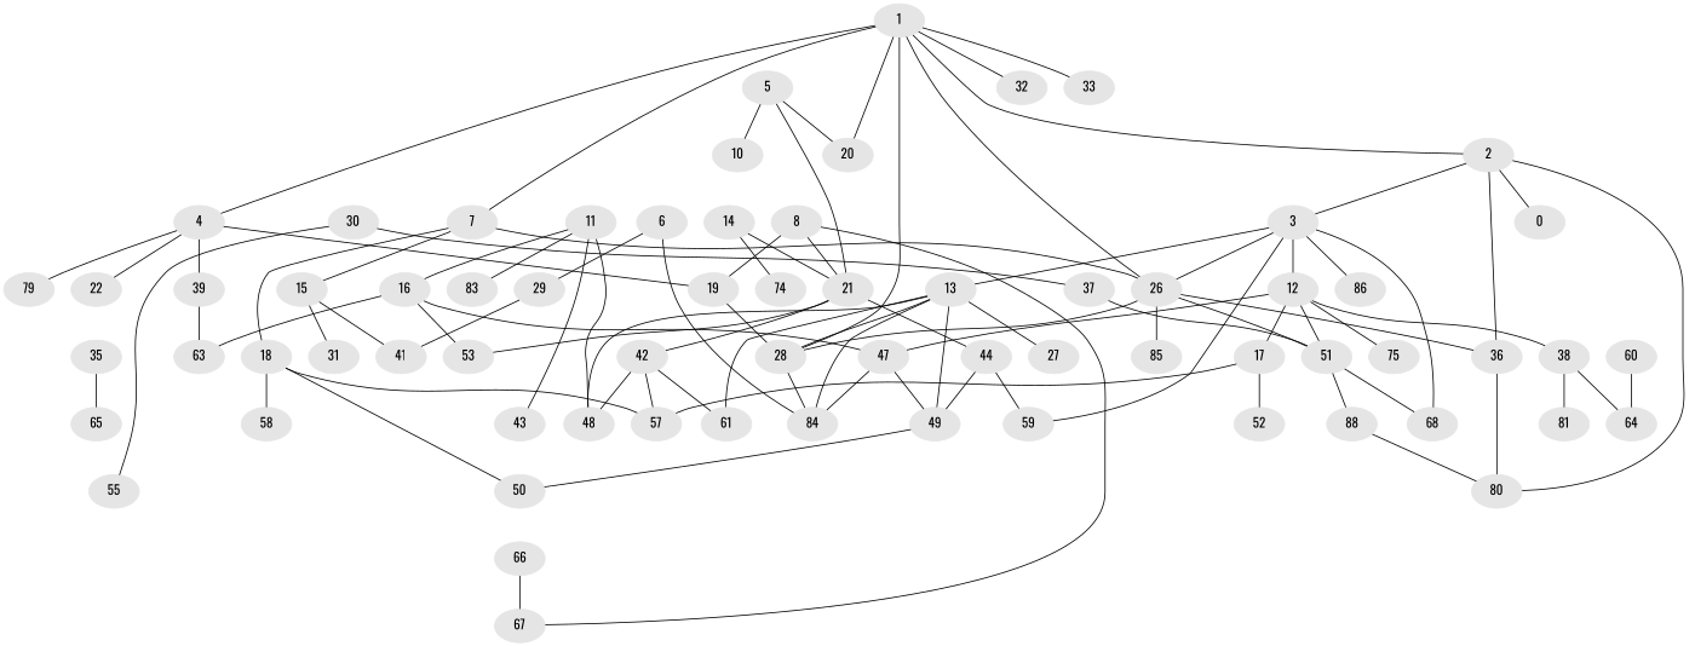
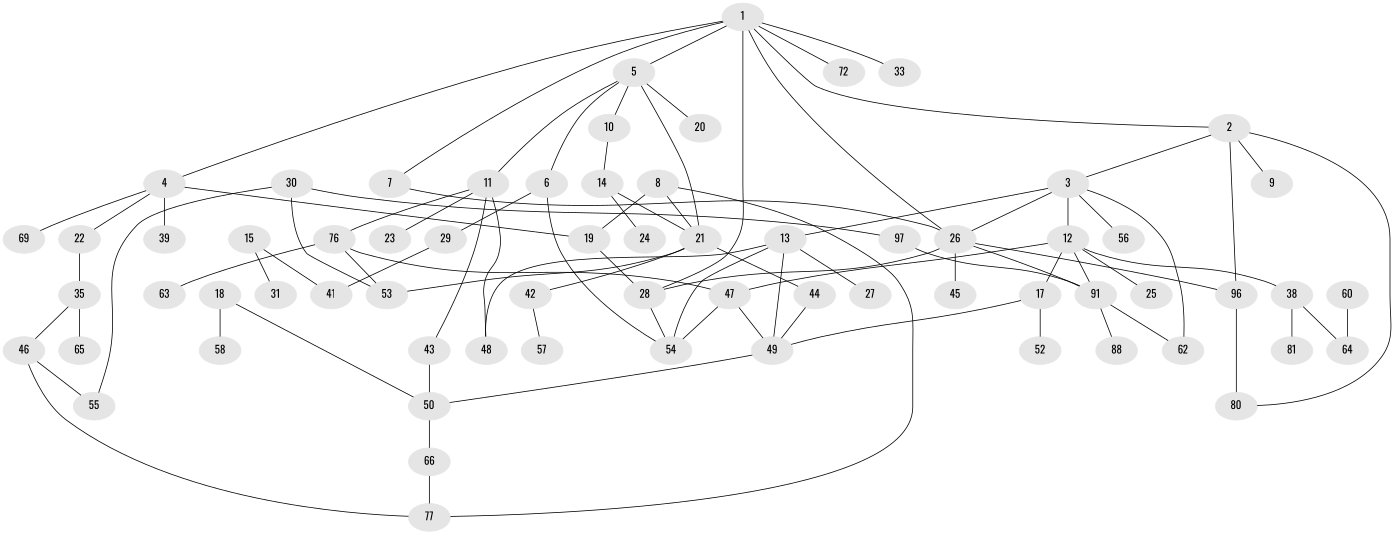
  graph {
    fontname=Oswald
    node [color=gray90 fontname=Oswald style=filled]
    edge [fontname=Oswald]
    1
    2
    4
    5
    7
    26
    28
-   32
+   32 [label=72]
    33
    3
-   9 [label=0]
-   36
+   9
+   36 [label=96]
    n13 [label=80]
    19
    22
    39
-   69 [label=79]
+   69
    6
    10
    11
    20
    21
    15
    18
-   51
-   45 [label=85]
-   54 [label=84]
+   51 [label=91]
+   45
+   54
    12
    13
-   56 [label=86]
-   59
-   62 [label=68]
+   56
+   62
    8
-   67
+   67 [label=77]
    17
-   25 [label=75]
+   25
    38
    47
    48
    27
    49
-   61
    35
    63
    29
    14
-   16
-   23 [label=83]
+   16 [label=76]
+   23
    43
    30
    53
-   37
+   37 [label=97]
    55
    41
    31
    57
    50
    58
    42
    44
-   24 [label=74]
+   24
    52
    64
    n64 [label=81]
    n65 [label=88]
    66
+   46
    65
    60
    1 -- 2
    1 -- 4
-   1 -- 20
+   1 -- 5
    1 -- 7
    1 -- 26
    1 -- 28
    1 -- 32
    1 -- 33
    2 -- 3
    2 -- 9
    2 -- 36
    2 -- n13
    4 -- 19
    4 -- 22
    4 -- 39
    4 -- 69
+   5 -- 6
    5 -- 10
+   5 -- 11
    5 -- 20
    5 -- 21
    7 -- 26
-   7 -- 15
-   7 -- 18
    26 -- 28
    26 -- 36
    26 -- 51
    26 -- 45
    28 -- 54
    3 -- 26
    3 -- 12
    3 -- 13
    3 -- 56
-   3 -- 59
    3 -- 62
    36 -- n13
    19 -- 28
-   39 -- 63
+   22 -- 35
    6 -- 54
    6 -- 29
+   10 -- 14
    11 -- 48
    11 -- 16
    11 -- 23
    11 -- 43
    21 -- 53
    21 -- 42
    21 -- 44
    15 -- 41
    15 -- 31
-   18 -- 57
    18 -- 50
    18 -- 58
    51 -- 62
    51 -- n65
    12 -- 51
    12 -- 17
    12 -- 25
    12 -- 38
    12 -- 47
-   13 -- 28
    13 -- 54
    13 -- 48
    13 -- 27
    13 -- 49
-   13 -- 61
    8 -- 19
    8 -- 21
    8 -- 67
-   17 -- 57
+   17 -- 49
    17 -- 52
    38 -- 64
    38 -- n64
    47 -- 54
    47 -- 49
    49 -- 50
+   35 -- 46
    35 -- 65
    29 -- 41
    14 -- 21
    14 -- 24
    16 -- 47
    16 -- 63
    16 -- 53
+   43 -- 50
+   30 -- 53
    30 -- 37
    30 -- 55
    37 -- 51
-   42 -- 48
-   42 -- 61
+   50 -- 66
    42 -- 57
-   44 -- 59
    44 -- 49
-   n65 -- n13
    66 -- 67
+   46 -- 67
+   46 -- 55
    60 -- 64
  }
